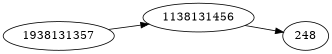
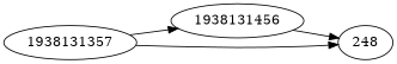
  strict digraph {
    rankdir=LR
-   1938131456 [label=1138131456]
+   1938131456
    248
    1938131357
    1938131456 -> 248
    1938131357 -> 1938131456
+   1938131357 -> 248
  }
